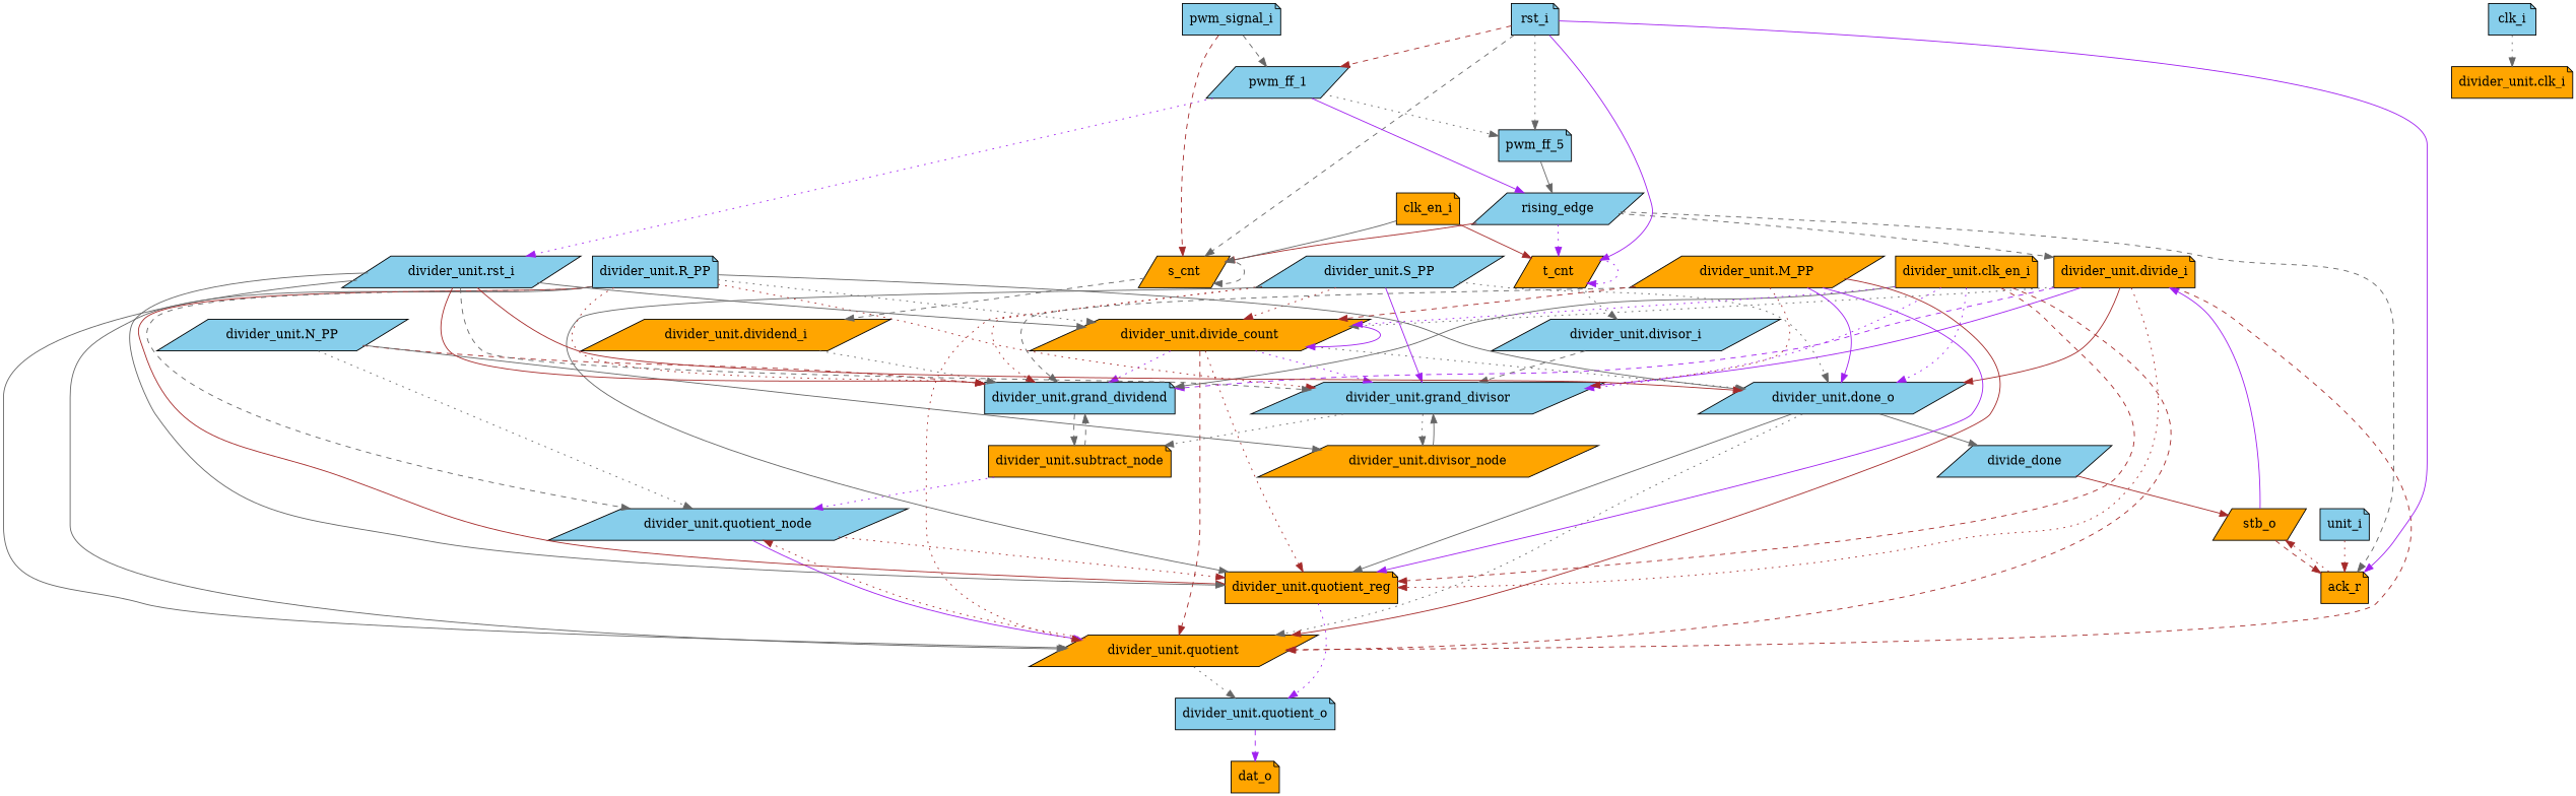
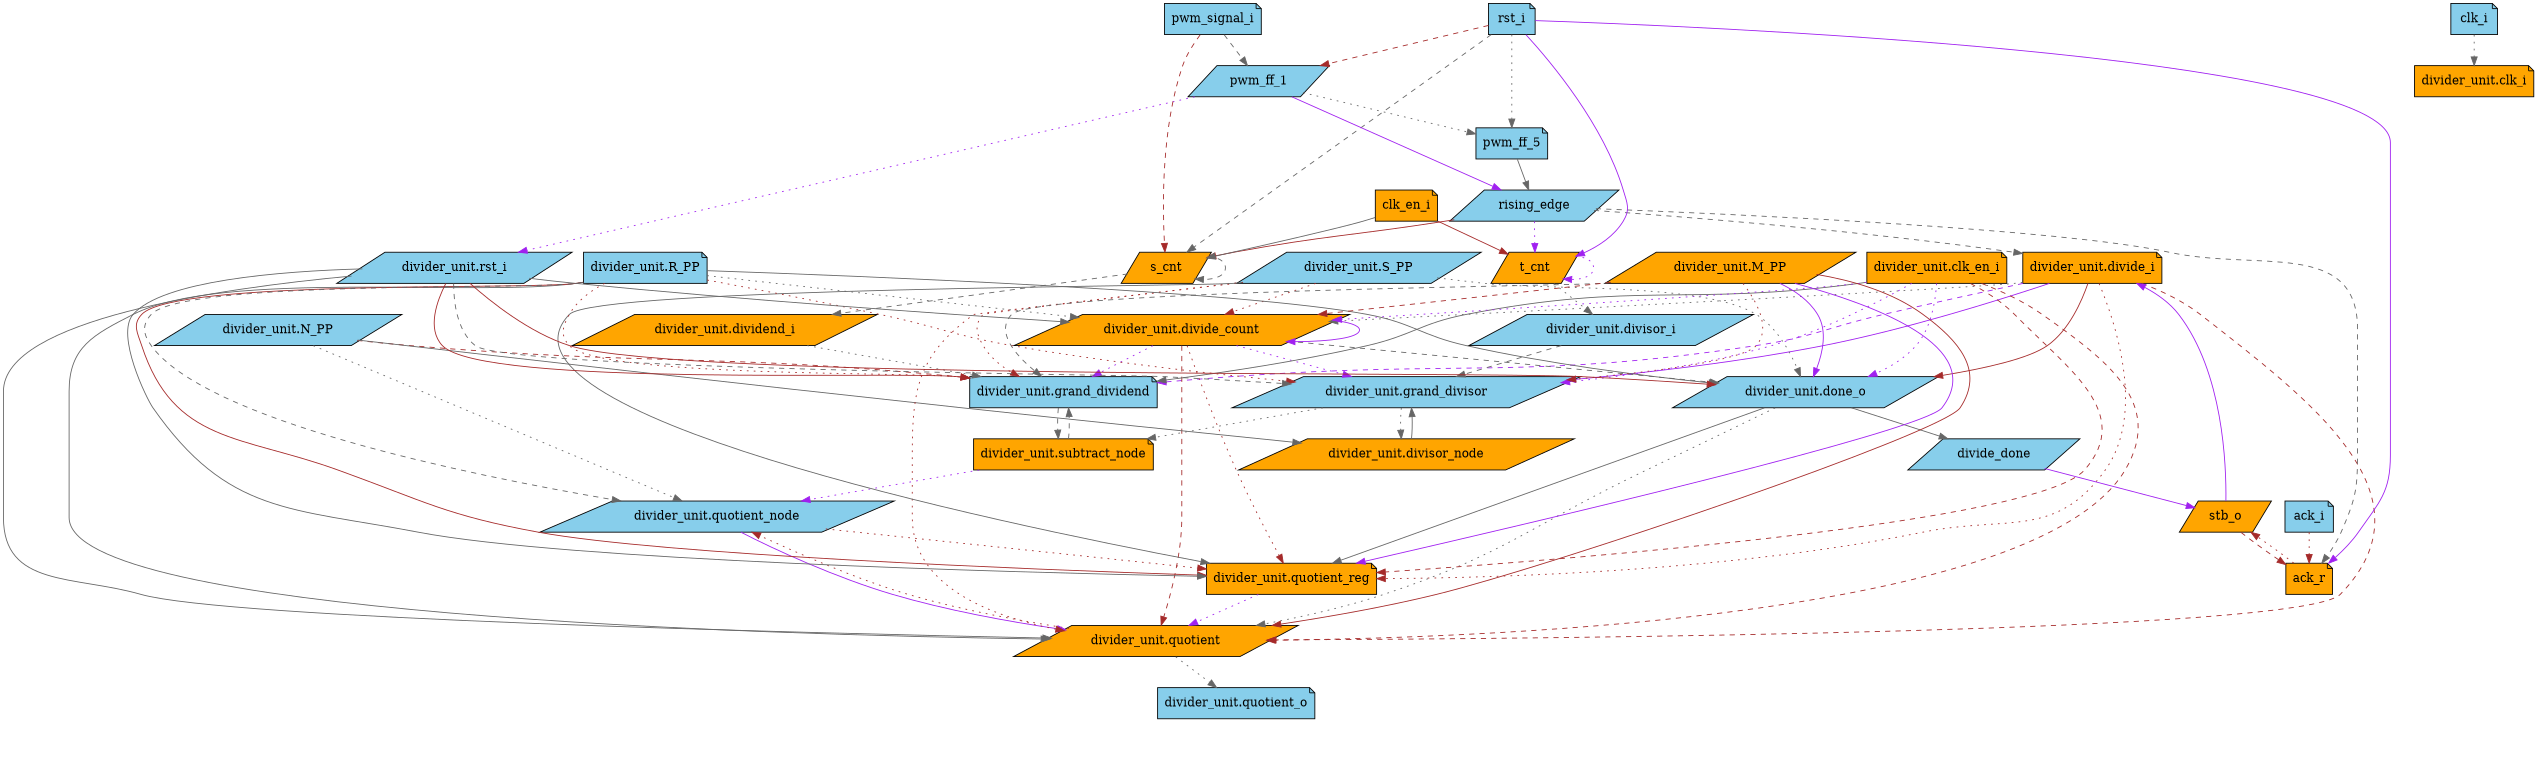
  digraph {
    node [fillcolor=skyblue shape=parallelogram style=filled]
    edge [color=gray40 style=dotted weight=1.0]
    s_cnt [fillcolor=orange]
    "divider_unit.dividend_i" [fillcolor=orange]
    "divider_unit.grand_dividend" [shape=note]
    "divider_unit.subtract_node" [fillcolor=orange shape=note]
    "divider_unit.divide_i" [fillcolor=orange shape=note]
    "divider_unit.done_o"
    "divider_unit.divide_count" [fillcolor=orange]
    "divider_unit.quotient" [fillcolor=orange]
    "divider_unit.grand_divisor"
    "divider_unit.quotient_reg" [fillcolor=orange shape=note]
    divide_done
    "divider_unit.quotient_node"
    "divider_unit.quotient_o" [shape=note]
    "divider_unit.divisor_node" [fillcolor=orange]
    stb_o [fillcolor=orange]
-   dat_o [fillcolor=orange shape=note]
    "divider_unit.divisor_i"
    ack_r [fillcolor=orange shape=note]
    "divider_unit.clk_en_i" [fillcolor=orange shape=note]
    "divider_unit.N_PP"
    "divider_unit.S_PP"
    clk_i [shape=note]
    "divider_unit.clk_i" [fillcolor=orange shape=note]
    rising_edge
    t_cnt [fillcolor=orange]
    "divider_unit.R_PP" [shape=note]
    rst_i [shape=note]
    n28 [label=pwm_ff_5 shape=note]
    pwm_ff_1
    "divider_unit.rst_i"
    clk_en_i [fillcolor=orange shape=note]
    pwm_signal_i [shape=note]
    "divider_unit.M_PP" [fillcolor=orange]
-   ack_i [shape=note label=unit_i]
+   ack_i [shape=note]
    s_cnt -> s_cnt [style=dashed]
    s_cnt -> "divider_unit.dividend_i" [style=dashed]
    "divider_unit.dividend_i" -> "divider_unit.grand_dividend"
    "divider_unit.grand_dividend" -> "divider_unit.subtract_node" [style=dashed]
    "divider_unit.subtract_node" -> "divider_unit.grand_dividend" [style=dashed weight=2.0]
    "divider_unit.subtract_node" -> "divider_unit.quotient_node" [color=purple]
    "divider_unit.divide_i" -> "divider_unit.grand_dividend" [color=purple style=dashed weight=2.0]
    "divider_unit.divide_i" -> "divider_unit.done_o" [color=brown style=solid weight=2.0]
    "divider_unit.divide_i" -> "divider_unit.divide_count" [weight=2.0]
    "divider_unit.divide_i" -> "divider_unit.quotient" [color=brown style=dashed weight=3.0]
    "divider_unit.divide_i" -> "divider_unit.grand_divisor" [color=purple style=solid weight=2.0]
    "divider_unit.divide_i" -> "divider_unit.quotient_reg" [color=brown]
    "divider_unit.done_o" -> "divider_unit.quotient"
    "divider_unit.done_o" -> "divider_unit.quotient_reg" [style=solid]
    "divider_unit.done_o" -> divide_done [style=solid]
    "divider_unit.divide_count" -> "divider_unit.grand_dividend" [color=purple]
-   "divider_unit.divide_count" -> "divider_unit.done_o" [weight=2.0]
+   "divider_unit.divide_count" -> "divider_unit.done_o" [style=dashed weight=2.0]
    "divider_unit.divide_count" -> "divider_unit.divide_count" [color=purple style=solid weight=2.0]
    "divider_unit.divide_count" -> "divider_unit.quotient" [color=brown style=dashed weight=2.0]
    "divider_unit.divide_count" -> "divider_unit.grand_divisor" [color=purple]
    "divider_unit.divide_count" -> "divider_unit.quotient_reg" [color=brown]
    "divider_unit.quotient" -> "divider_unit.quotient_node" [color=brown]
    "divider_unit.quotient" -> "divider_unit.quotient_o"
    "divider_unit.grand_divisor" -> "divider_unit.subtract_node"
    "divider_unit.grand_divisor" -> "divider_unit.divisor_node"
-   "divider_unit.quotient_reg" -> "divider_unit.quotient_o" [color=purple]
-   divide_done -> stb_o [color=brown style=solid]
+   "divider_unit.quotient_reg" -> "divider_unit.quotient" [color=purple]
+   divide_done -> stb_o [color=purple style=solid]
    "divider_unit.quotient_node" -> "divider_unit.quotient" [color=purple style=solid weight=2.0]
    "divider_unit.quotient_node" -> "divider_unit.quotient_reg" [color=brown]
-   "divider_unit.quotient_o" -> dat_o [color=purple style=dashed]
    "divider_unit.divisor_node" -> "divider_unit.grand_divisor" [style=solid]
    stb_o -> "divider_unit.divide_i" [color=purple style=solid]
    stb_o -> ack_r [color=brown style=dashed weight=3.0]
    "divider_unit.divisor_i" -> "divider_unit.grand_divisor" [style=dashed]
    ack_r -> stb_o [color=brown]
    "divider_unit.clk_en_i" -> "divider_unit.grand_dividend" [style=solid weight=2.0]
    "divider_unit.clk_en_i" -> "divider_unit.done_o" [color=purple weight=6.0]
    "divider_unit.clk_en_i" -> "divider_unit.divide_count" [color=purple weight=2.0]
    "divider_unit.clk_en_i" -> "divider_unit.quotient" [color=brown style=dashed weight=3.0]
    "divider_unit.clk_en_i" -> "divider_unit.grand_divisor" [color=purple weight=2.0]
    "divider_unit.clk_en_i" -> "divider_unit.quotient_reg" [color=brown style=dashed]
    "divider_unit.N_PP" -> "divider_unit.grand_dividend" [color=brown style=dashed]
    "divider_unit.N_PP" -> "divider_unit.quotient_node"
    "divider_unit.N_PP" -> "divider_unit.divisor_node" [style=solid]
    "divider_unit.S_PP" -> "divider_unit.grand_dividend" [color=brown]
    "divider_unit.S_PP" -> "divider_unit.done_o" [weight=2.0]
    "divider_unit.S_PP" -> "divider_unit.divide_count" [color=brown]
    "divider_unit.S_PP" -> "divider_unit.quotient" [color=brown weight=2.0]
-   "divider_unit.S_PP" -> "divider_unit.grand_divisor" [color=purple style=solid]
    "divider_unit.S_PP" -> "divider_unit.quotient_reg" [style=solid]
    clk_i -> "divider_unit.clk_i"
    rising_edge -> s_cnt [color=brown style=solid weight=2.0]
    rising_edge -> "divider_unit.divide_i" [style=dashed]
    rising_edge -> ack_r [style=dashed weight=2.0]
    rising_edge -> t_cnt [color=purple weight=2.0]
    t_cnt -> "divider_unit.divisor_i"
    t_cnt -> t_cnt [color=purple]
    "divider_unit.R_PP" -> "divider_unit.grand_dividend" [color=brown weight=2.0]
    "divider_unit.R_PP" -> "divider_unit.done_o" [style=solid weight=2.0]
    "divider_unit.R_PP" -> "divider_unit.divide_count"
    "divider_unit.R_PP" -> "divider_unit.quotient" [style=solid weight=2.0]
    "divider_unit.R_PP" -> "divider_unit.grand_divisor" [color=brown weight=2.0]
    "divider_unit.R_PP" -> "divider_unit.quotient_reg" [color=brown style=solid]
    "divider_unit.R_PP" -> "divider_unit.quotient_node" [style=dashed]
    rst_i -> s_cnt [style=dashed weight=2.0]
    rst_i -> ack_r [color=purple style=solid weight=2.0]
    rst_i -> t_cnt [color=purple style=solid weight=2.0]
    rst_i -> n28 [weight=2.0]
    rst_i -> pwm_ff_1 [color=brown style=dashed weight=2.0]
    n28 -> rising_edge [style=solid]
    pwm_ff_1 -> rising_edge [color=purple style=solid]
    pwm_ff_1 -> n28
    pwm_ff_1 -> "divider_unit.rst_i" [color=purple]
    "divider_unit.rst_i" -> "divider_unit.grand_dividend" [color=brown style=solid weight=3.0]
    "divider_unit.rst_i" -> "divider_unit.done_o" [color=brown style=solid weight=7.0]
    "divider_unit.rst_i" -> "divider_unit.divide_count" [style=solid weight=3.0]
    "divider_unit.rst_i" -> "divider_unit.quotient" [style=solid weight=4.0]
    "divider_unit.rst_i" -> "divider_unit.grand_divisor" [style=dashed weight=3.0]
    "divider_unit.rst_i" -> "divider_unit.quotient_reg" [style=solid]
    clk_en_i -> s_cnt [style=solid]
    clk_en_i -> t_cnt [color=brown style=solid]
    pwm_signal_i -> s_cnt [color=brown style=dashed]
    pwm_signal_i -> pwm_ff_1 [style=dashed]
    "divider_unit.M_PP" -> "divider_unit.grand_dividend" [style=dashed weight=2.0]
    "divider_unit.M_PP" -> "divider_unit.done_o" [color=purple style=solid weight=2.0]
    "divider_unit.M_PP" -> "divider_unit.divide_count" [color=brown style=dashed]
    "divider_unit.M_PP" -> "divider_unit.quotient" [color=brown style=solid weight=2.0]
    "divider_unit.M_PP" -> "divider_unit.grand_divisor" [color=brown]
    "divider_unit.M_PP" -> "divider_unit.quotient_reg" [color=purple style=solid]
    ack_i -> ack_r [color=brown]
  }
